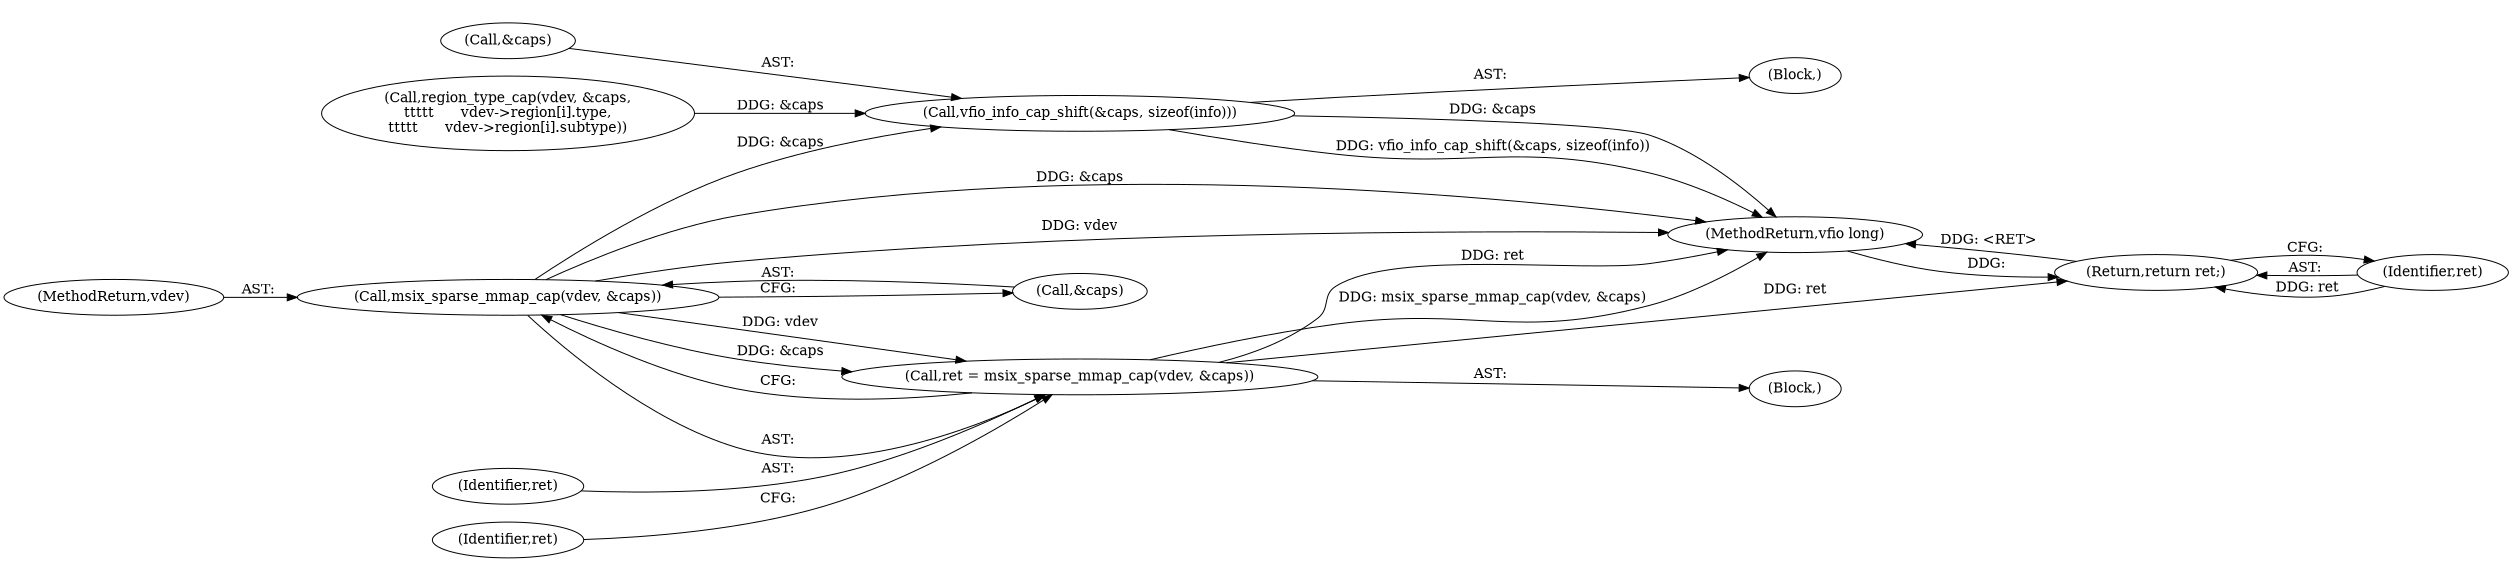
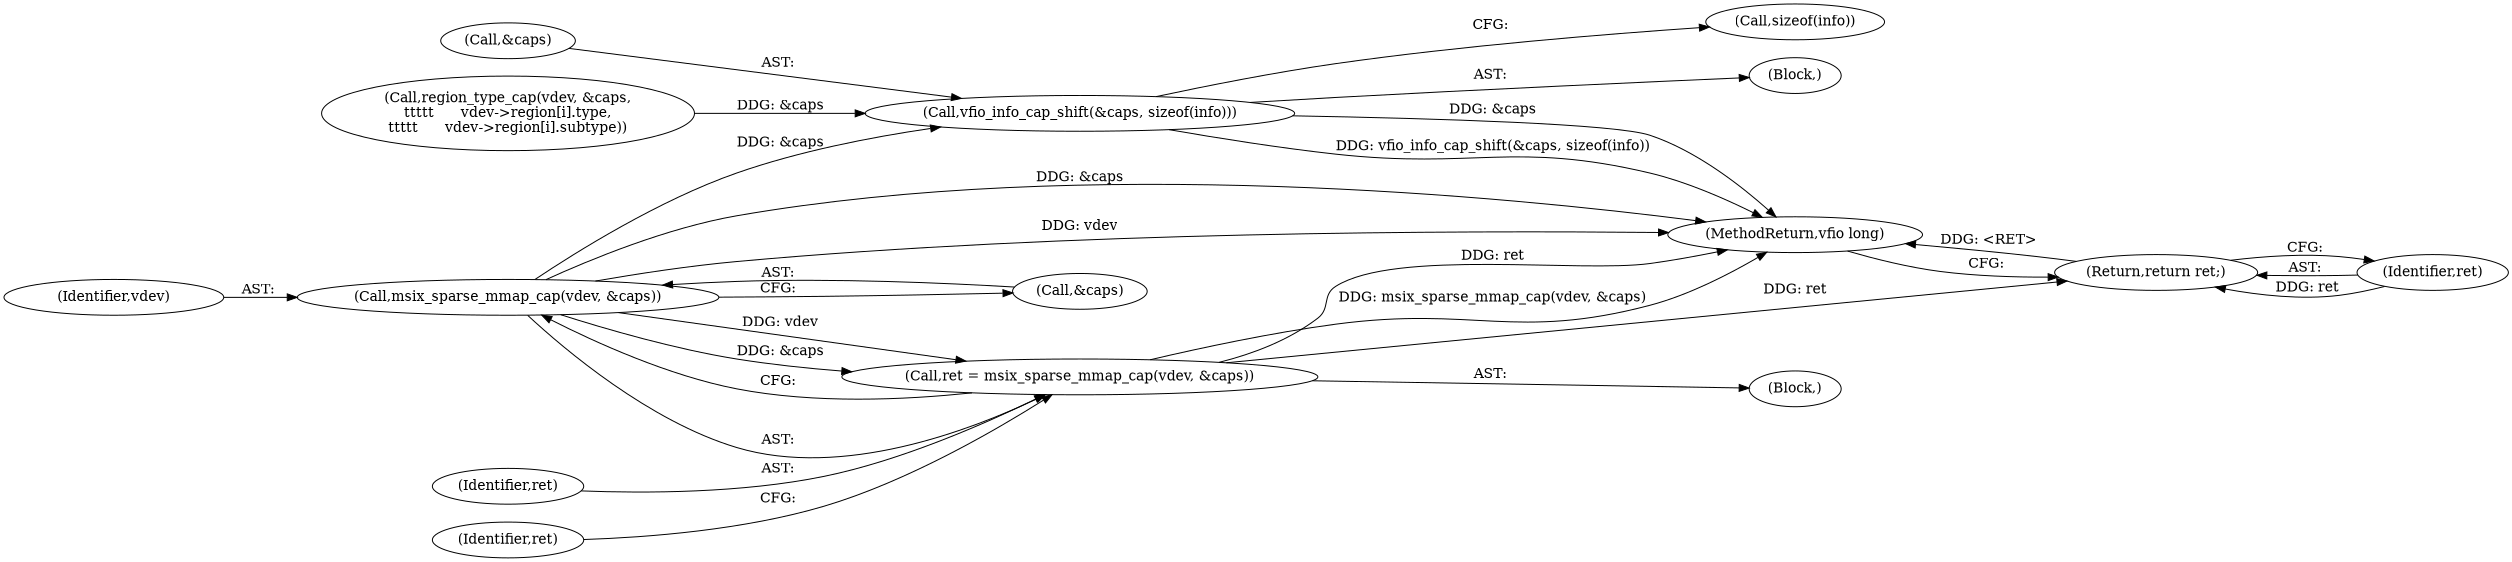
  digraph {
    rankdir=LR
    n1 [label="(Call,msix_sparse_mmap_cap(vdev, &caps))"]
    n2 [label="(Call,ret = msix_sparse_mmap_cap(vdev, &caps))"]
    n3 [label="(Call,vfio_info_cap_shift(&caps, sizeof(info)))"]
    n4 [label="(MethodReturn,vfio long)"]
    n5 [label="(Call,&caps)"]
    n6 [label="(Return,return ret;)"]
    n7 [label="(Block,)"]
+   n8 [label="(Call,sizeof(info))"]
    n9 [label="(Block,)"]
    n10 [label="(Identifier,ret)"]
-   n11 [label="(MethodReturn,vdev)"]
+   n11 [label="(Identifier,vdev)"]
    n12 [label="(Identifier,ret)"]
    n13 [label="(Call,region_type_cap(vdev, &caps,\n\t\t\t\t\t      vdev->region[i].type,\n\t\t\t\t\t      vdev->region[i].subtype))"]
    n14 [label="(Identifier,ret)"]
    n15 [label="(Call,&caps)"]
    n1 -> n2 [label="AST: "]
    n1 -> n2 [label="DDG: vdev"]
    n1 -> n2 [label="DDG: &caps"]
    n1 -> n3 [label="DDG: &caps"]
    n1 -> n4 [label="DDG: &caps"]
    n1 -> n4 [label="DDG: vdev"]
    n1 -> n5 [label="CFG: "]
    n2 -> n1 [label="CFG: "]
    n2 -> n4 [label="DDG: ret"]
    n2 -> n4 [label="DDG: msix_sparse_mmap_cap(vdev, &caps)"]
    n2 -> n6 [label="DDG: ret"]
    n2 -> n7 [label="AST: "]
    n3 -> n4 [label="DDG: &caps"]
    n3 -> n4 [label="DDG: vfio_info_cap_shift(&caps, sizeof(info))"]
+   n3 -> n8 [label="CFG: "]
    n3 -> n9 [label="AST: "]
-   n4 -> n6 [label="DDG: "]
+   n4 -> n6 [label="CFG: "]
    n5 -> n1 [label="AST: "]
    n6 -> n4 [label="DDG: <RET>"]
    n6 -> n10 [label="CFG: "]
    n10 -> n6 [label="AST: "]
    n10 -> n6 [label="DDG: ret"]
    n11 -> n1 [label="AST: "]
    n12 -> n2 [label="AST: "]
    n13 -> n3 [label="DDG: &caps"]
    n14 -> n2 [label="CFG: "]
    n15 -> n3 [label="AST: "]
  }
